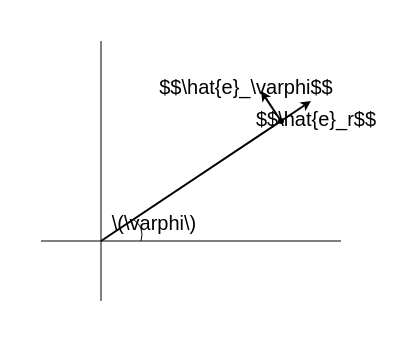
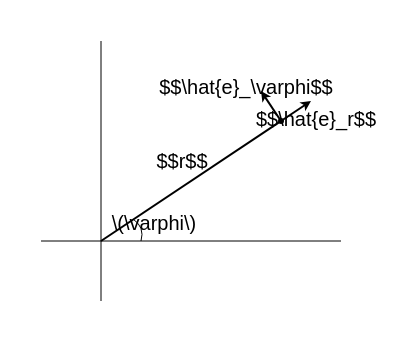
  <mxCell id="0" />
  <mxCell id="1" parent="0" />
  <mxCell id="2" value="" style="endArrow=none;html=1;rounded=0;strokeWidth=0.5;endSize=3;endFill=0;" edge="1" parent="1"><mxGeometry width="50" height="50" relative="1" as="geometry"><mxPoint x="20" y="120" as="sourcePoint" /><mxPoint x="170" y="120" as="targetPoint" /></mxGeometry></mxCell>
  <mxCell id="3" value="" style="endArrow=none;html=1;rounded=0;strokeWidth=0.5;endSize=3;endFill=0;" edge="1" parent="1"><mxGeometry width="50" height="50" relative="1" as="geometry"><mxPoint x="50" y="150" as="sourcePoint" /><mxPoint x="50" y="20" as="targetPoint" /></mxGeometry></mxCell>
  <mxCell id="4" value="" style="endArrow=oval;html=1;rounded=0;endFill=1;endSize=2;" edge="1" parent="1"><mxGeometry width="50" height="50" relative="1" as="geometry"><mxPoint x="50" y="120" as="sourcePoint" /><mxPoint x="140" y="60" as="targetPoint" /></mxGeometry></mxCell>
  <mxCell id="5" value="" style="curved=1;endArrow=none;html=1;rounded=0;endFill=0;strokeWidth=0.5;" edge="1" parent="1"><mxGeometry width="50" height="50" relative="1" as="geometry"><mxPoint x="70" y="120" as="sourcePoint" /><mxPoint x="66" y="109" as="targetPoint" /><Array as="points"><mxPoint x="72" y="113" /></Array></mxGeometry></mxCell>
  <mxCell id="6" value="" style="endArrow=classic;html=1;rounded=0;endSize=2;" edge="1" parent="1"><mxGeometry width="50" height="50" relative="1" as="geometry"><mxPoint x="140" y="60" as="sourcePoint" /><mxPoint x="155" y="50" as="targetPoint" /></mxGeometry></mxCell>
  <mxCell id="7" value="" style="endArrow=classic;html=1;rounded=0;endSize=2;" edge="1" parent="1"><mxGeometry width="50" height="50" relative="1" as="geometry"><mxPoint x="140" y="60" as="sourcePoint" /><mxPoint x="130" y="45" as="targetPoint" /></mxGeometry></mxCell>
  <mxCell id="8" value="&lt;font style=&quot;font-size: 10px;&quot;&gt;\(\varphi\)&lt;/font&gt;" style="text;html=1;align=center;verticalAlign=middle;whiteSpace=wrap;rounded=0;" vertex="1" parent="1"><mxGeometry x="47" y="101" width="60" height="20" as="geometry" /></mxCell>
+ <mxCell id="9" value="&lt;font style=&quot;font-size: 10px;&quot;&gt;$$r$$&lt;/font&gt;" style="text;html=1;align=center;verticalAlign=middle;whiteSpace=wrap;rounded=0;" vertex="1" parent="1"><mxGeometry x="61" y="65" width="60" height="30" as="geometry" /></mxCell>
  <mxCell id="10" value="&lt;font style=&quot;font-size: 10px;&quot;&gt;$$\hat{e}_r$$&lt;/font&gt;" style="text;html=1;align=center;verticalAlign=middle;whiteSpace=wrap;rounded=0;" vertex="1" parent="1"><mxGeometry x="128" y="44" width="60" height="30" as="geometry" /></mxCell>
  <mxCell id="11" value="&lt;font style=&quot;font-size: 10px;&quot;&gt;$$\hat{e}_\varphi$$&lt;/font&gt;" style="text;html=1;align=center;verticalAlign=middle;whiteSpace=wrap;rounded=0;" vertex="1" parent="1"><mxGeometry x="93" y="28" width="60" height="30" as="geometry" /></mxCell>
